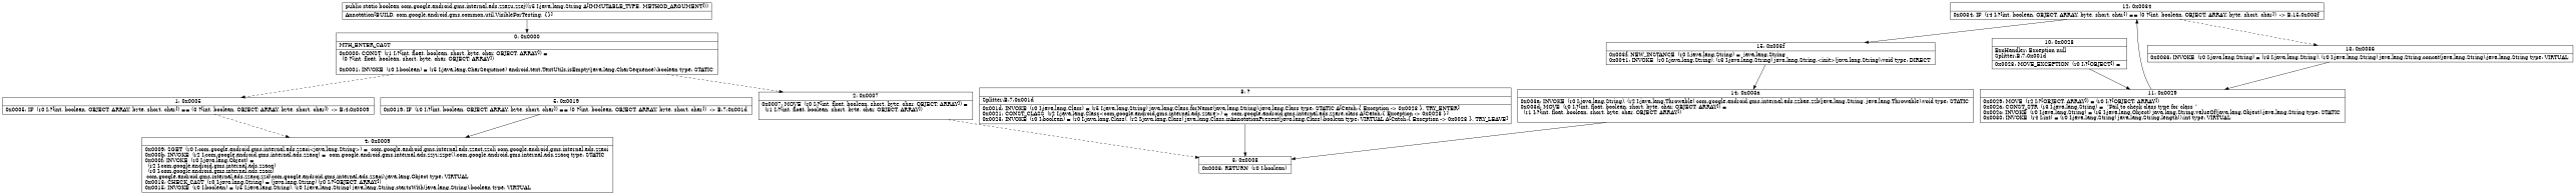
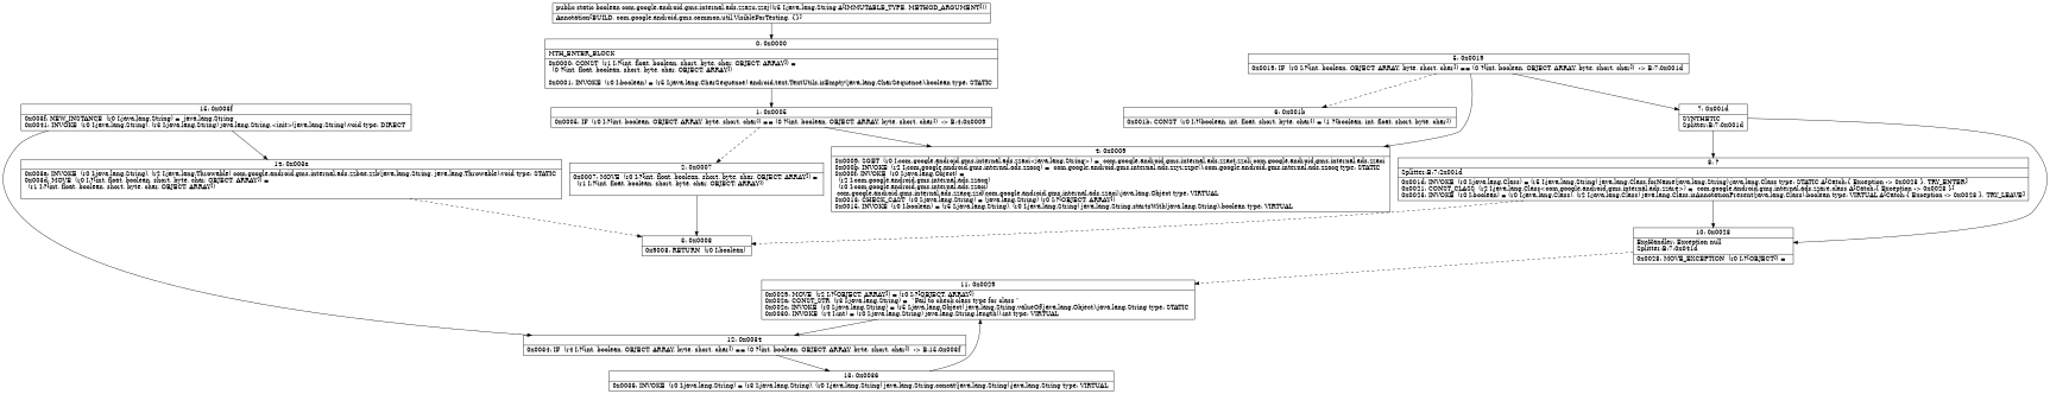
  digraph {
    node [shape=record]
-   n1 [label="{0\:\ 0x0000|MTH_ENTER_CAST\l|0x0000: CONST  (r1 I:?[int, float, boolean, short, byte, char, OBJECT, ARRAY]) = \l  (0 ?[int, float, boolean, short, byte, char, OBJECT, ARRAY])\l \l0x0001: INVOKE  (r0 I:boolean) = (r5 I:java.lang.CharSequence) android.text.TextUtils.isEmpty(java.lang.CharSequence):boolean type: STATIC \l}"]
+   n1 [label="{0\:\ 0x0000|MTH_ENTER_BLOCK\l|0x0000: CONST  (r1 I:?[int, float, boolean, short, byte, char, OBJECT, ARRAY]) = \l  (0 ?[int, float, boolean, short, byte, char, OBJECT, ARRAY])\l \l0x0001: INVOKE  (r0 I:boolean) = (r5 I:java.lang.CharSequence) android.text.TextUtils.isEmpty(java.lang.CharSequence):boolean type: STATIC \l}"]
    n2 [label="{1\:\ 0x0005|0x0005: IF  (r0 I:?[int, boolean, OBJECT, ARRAY, byte, short, char]) == (0 ?[int, boolean, OBJECT, ARRAY, byte, short, char])  \-\> B:4:0x0009 \l}"]
    n3 [label="{2\:\ 0x0007|0x0007: MOVE  (r0 I:?[int, float, boolean, short, byte, char, OBJECT, ARRAY]) = \l  (r1 I:?[int, float, boolean, short, byte, char, OBJECT, ARRAY])\l \l}"]
    n4 [label="{4\:\ 0x0009|0x0009: SGET  (r0 I:com.google.android.gms.internal.ads.zzaci\<java.lang.String\>) =  com.google.android.gms.internal.ads.zzact.zzcli com.google.android.gms.internal.ads.zzaci \l0x000b: INVOKE  (r2 I:com.google.android.gms.internal.ads.zzacq) =  com.google.android.gms.internal.ads.zzyr.zzpe():com.google.android.gms.internal.ads.zzacq type: STATIC \l0x000f: INVOKE  (r0 I:java.lang.Object) = \l  (r2 I:com.google.android.gms.internal.ads.zzacq)\l  (r0 I:com.google.android.gms.internal.ads.zzaci)\l com.google.android.gms.internal.ads.zzacq.zzd(com.google.android.gms.internal.ads.zzaci):java.lang.Object type: VIRTUAL \l0x0013: CHECK_CAST  (r0 I:java.lang.String) = (java.lang.String) (r0 I:?[OBJECT, ARRAY]) \l0x0015: INVOKE  (r0 I:boolean) = (r5 I:java.lang.String), (r0 I:java.lang.String) java.lang.String.startsWith(java.lang.String):boolean type: VIRTUAL \l}"]
-   n5 [label="{3\:\ 0x0008|0x0008: RETURN  (r0 I:boolean) \l}"]
+   n5 [label="{3\:\ 0x0008|0x9008: RETURN  (r0 I:boolean) \l}"]
    n6 [label="{5\:\ 0x0019|0x0019: IF  (r0 I:?[int, boolean, OBJECT, ARRAY, byte, short, char]) == (0 ?[int, boolean, OBJECT, ARRAY, byte, short, char])  \-\> B:7:0x001d \l}"]
-   n9 [label="{8\:\ ?|Splitter:B:7:0x001d\l|0x001d: INVOKE  (r0 I:java.lang.Class) = (r5 I:java.lang.String) java.lang.Class.forName(java.lang.String):java.lang.Class type: STATIC A[Catch:\{ Exception \-\> 0x0028 \}, TRY_ENTER]\l0x0021: CONST_CLASS  (r2 I:java.lang.Class\<com.google.android.gms.internal.ads.zzare\>) =  com.google.android.gms.internal.ads.zzare.class A[Catch:\{ Exception \-\> 0x0028 \}]\l0x0023: INVOKE  (r0 I:boolean) = (r0 I:java.lang.Class), (r2 I:java.lang.Class) java.lang.Class.isAnnotationPresent(java.lang.Class):boolean type: VIRTUAL A[Catch:\{ Exception \-\> 0x0028 \}, TRY_LEAVE]\l}"]
-   n10 [label="{10\:\ 0x0028|ExcHandler: Exception null\lSplitter:B:7:0x001d\l|0x0028: MOVE_EXCEPTION  (r0 I:?[OBJECT]) =  \l}"]
+   n7 [label="{6\:\ 0x001b|0x001b: CONST  (r0 I:?[boolean, int, float, short, byte, char]) = (1 ?[boolean, int, float, short, byte, char]) \l}"]
+   n8 [label="{7\:\ 0x001d|SYNTHETIC\lSplitter:B:7:0x001d\l}"]
+   n9 [label="{8\:\ ?|Splitter:B:7:2x001d\l|0x001d: INVOKE  (r0 I:java.lang.Class) = (r5 I:java.lang.String) java.lang.Class.forName(java.lang.String):java.lang.Class type: STATIC A[Catch:\{ Exception \-\> 0x0028 \}, TRY_ENTER]\l0x0021: CONST_CLASS  (r2 I:java.lang.Class\<com.google.android.gms.internal.ads.zzare\>) =  com.google.android.gms.internal.ads.zzare.class A[Catch:\{ Exception \-\> 0x0028 \}]\l0x0023: INVOKE  (r0 I:boolean) = (r0 I:java.lang.Class), (r2 I:java.lang.Class) java.lang.Class.isAnnotationPresent(java.lang.Class):boolean type: VIRTUAL A[Catch:\{ Exception \-\> 0x0028 \}, TRY_LEAVE]\l}"]
+   n10 [label="{10\:\ 0x0028|ExcHandler: Exception null\lSplitter:B:7:0x041d\l|0x0028: MOVE_EXCEPTION  (r0 I:?[OBJECT]) =  \l}"]
    n11 [label="{11\:\ 0x0029|0x0029: MOVE  (r2 I:?[OBJECT, ARRAY]) = (r0 I:?[OBJECT, ARRAY]) \l0x002a: CONST_STR  (r3 I:java.lang.String) =  \"Fail to check class type for class \" \l0x002c: INVOKE  (r0 I:java.lang.String) = (r5 I:java.lang.Object) java.lang.String.valueOf(java.lang.Object):java.lang.String type: STATIC \l0x0030: INVOKE  (r4 I:int) = (r0 I:java.lang.String) java.lang.String.length():int type: VIRTUAL \l}"]
    n12 [label="{12\:\ 0x0034|0x0034: IF  (r4 I:?[int, boolean, OBJECT, ARRAY, byte, short, char]) == (0 ?[int, boolean, OBJECT, ARRAY, byte, short, char])  \-\> B:15:0x003f \l}"]
    n13 [label="{13\:\ 0x0036|0x0036: INVOKE  (r0 I:java.lang.String) = (r3 I:java.lang.String), (r0 I:java.lang.String) java.lang.String.concat(java.lang.String):java.lang.String type: VIRTUAL \l}"]
    n14 [label="{15\:\ 0x003f|0x003f: NEW_INSTANCE  (r0 I:java.lang.String) =  java.lang.String \l0x0041: INVOKE  (r0 I:java.lang.String), (r3 I:java.lang.String) java.lang.String.\<init\>(java.lang.String):void type: DIRECT \l}"]
    n15 [label="{14\:\ 0x003a|0x003a: INVOKE  (r0 I:java.lang.String), (r2 I:java.lang.Throwable) com.google.android.gms.internal.ads.zzbae.zzb(java.lang.String, java.lang.Throwable):void type: STATIC \l0x003d: MOVE  (r0 I:?[int, float, boolean, short, byte, char, OBJECT, ARRAY]) = \l  (r1 I:?[int, float, boolean, short, byte, char, OBJECT, ARRAY])\l \l}"]
    n16 [label="{public static boolean com.google.android.gms.internal.ads.zzazu.zzej((r5 I:java.lang.String A[IMMUTABLE_TYPE, METHOD_ARGUMENT]))  | Annotation[BUILD, com.google.android.gms.common.util.VisibleForTesting, \{\}]\l}"]
-   n1 -> n2 [style=dashed]
-   n1 -> n3 [style=dashed]
-   n2 -> n4 [style=dashed]
-   n3 -> n5 [style=dashed]
+   n1 -> n2
+   n2 -> n3 [style=dashed]
+   n2 -> n4
+   n3 -> n5
    n6 -> n4
-   n9 -> n5
-   n10 -> n11
+   n6 -> n7 [style=dashed]
+   n6 -> n8
+   n8 -> n9
+   n8 -> n10
+   n9 -> n5 [style=dashed]
+   n9 -> n10
+   n10 -> n11 [style=dashed]
    n11 -> n12
-   n12 -> n13 [style=dashed]
-   n12 -> n14
+   n12 -> n13 [style=solid]
+   n14 -> n12
    n13 -> n11
    n14 -> n15
-   n15 -> n5
+   n15 -> n5 [style=dashed]
    n16 -> n1
  }
